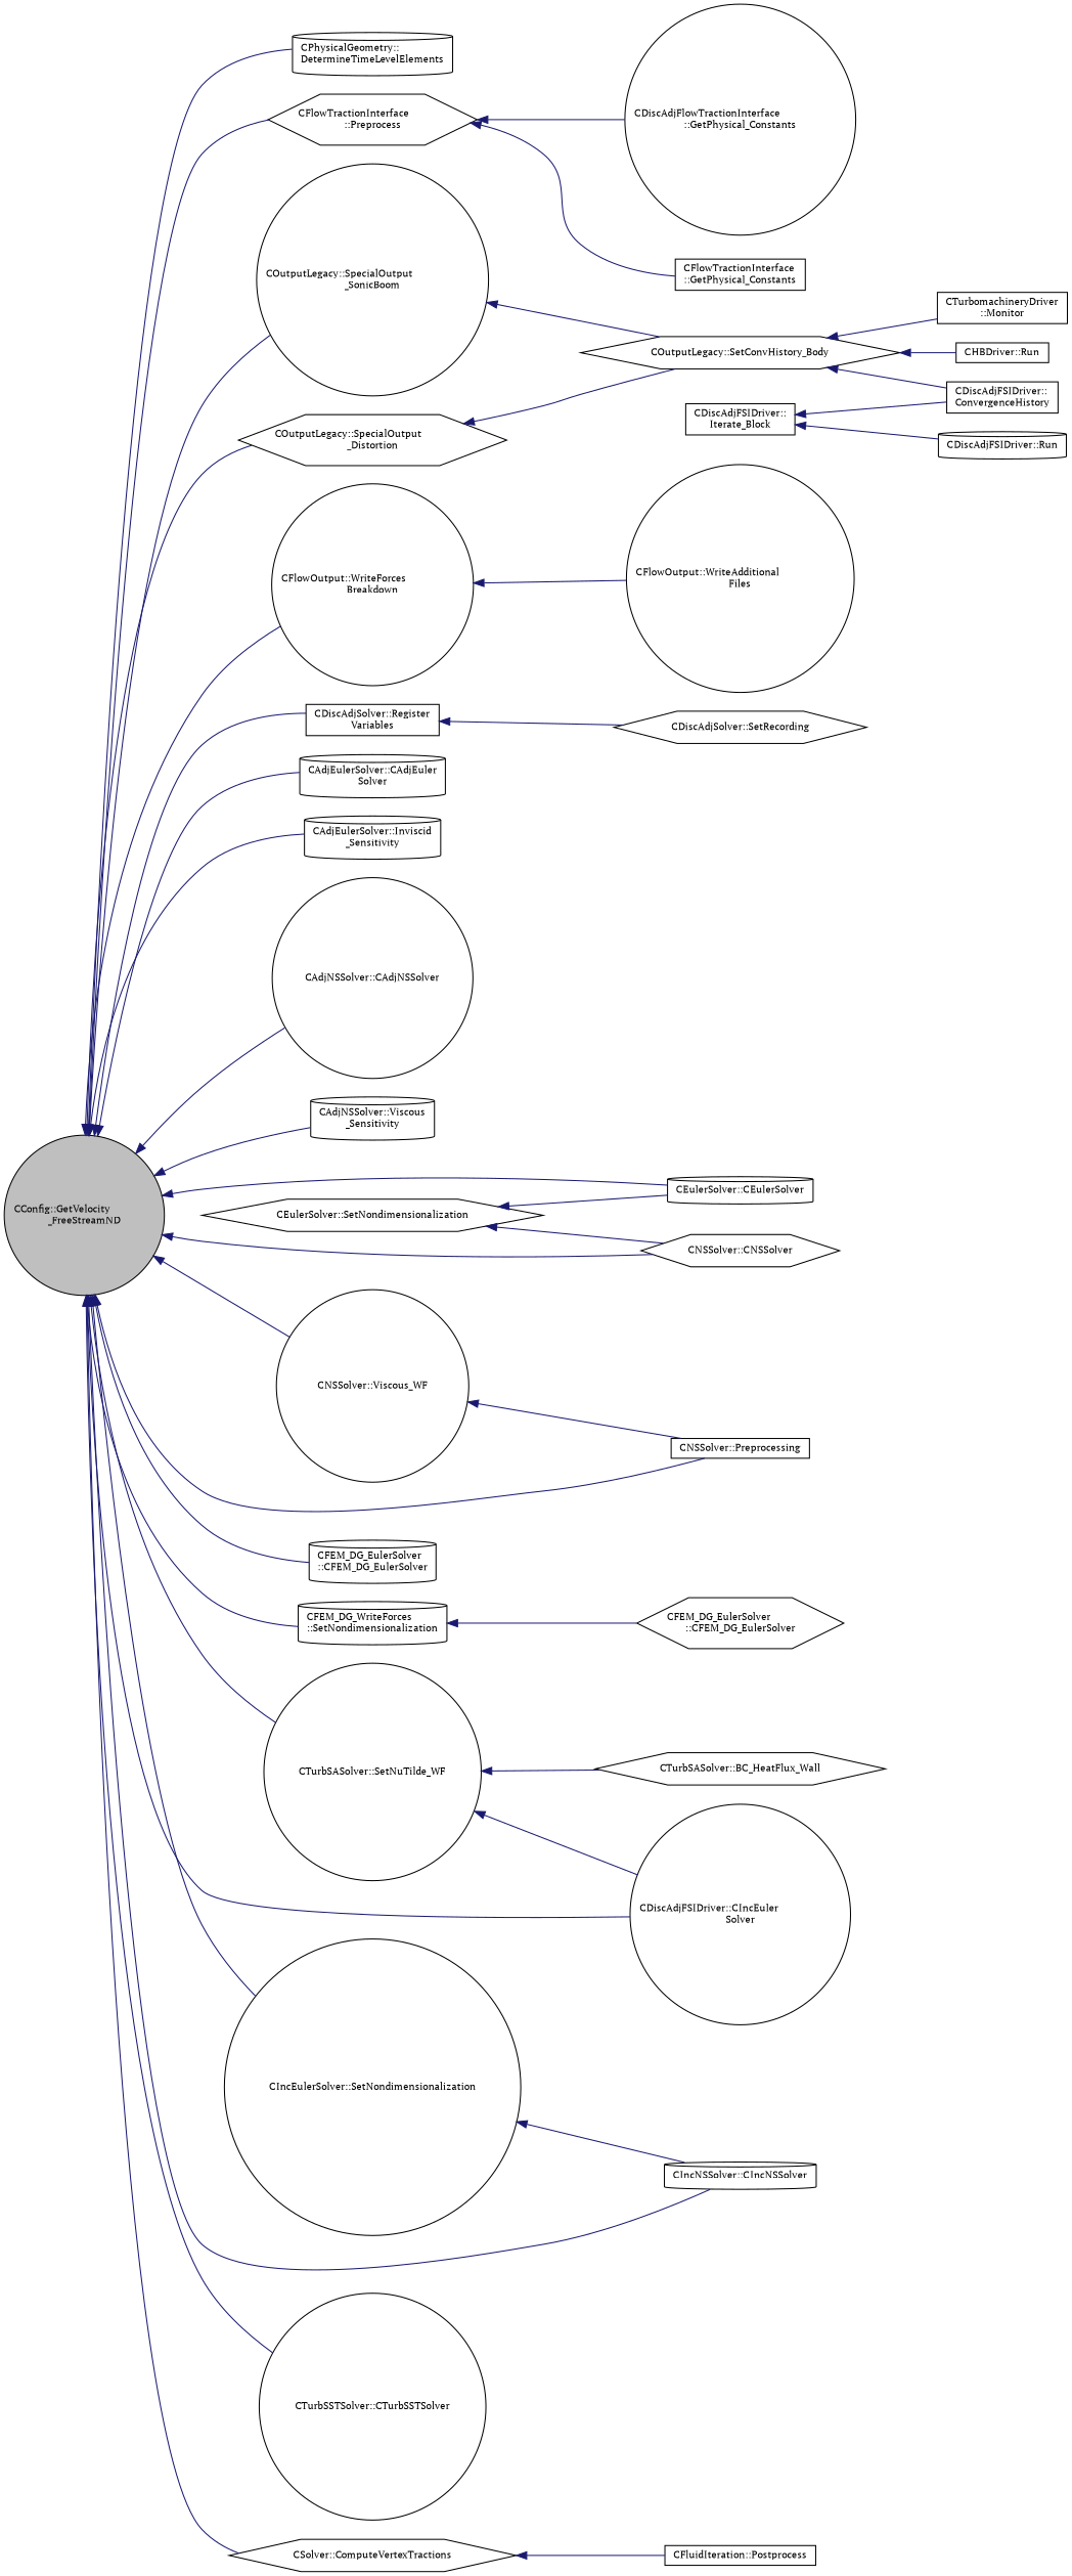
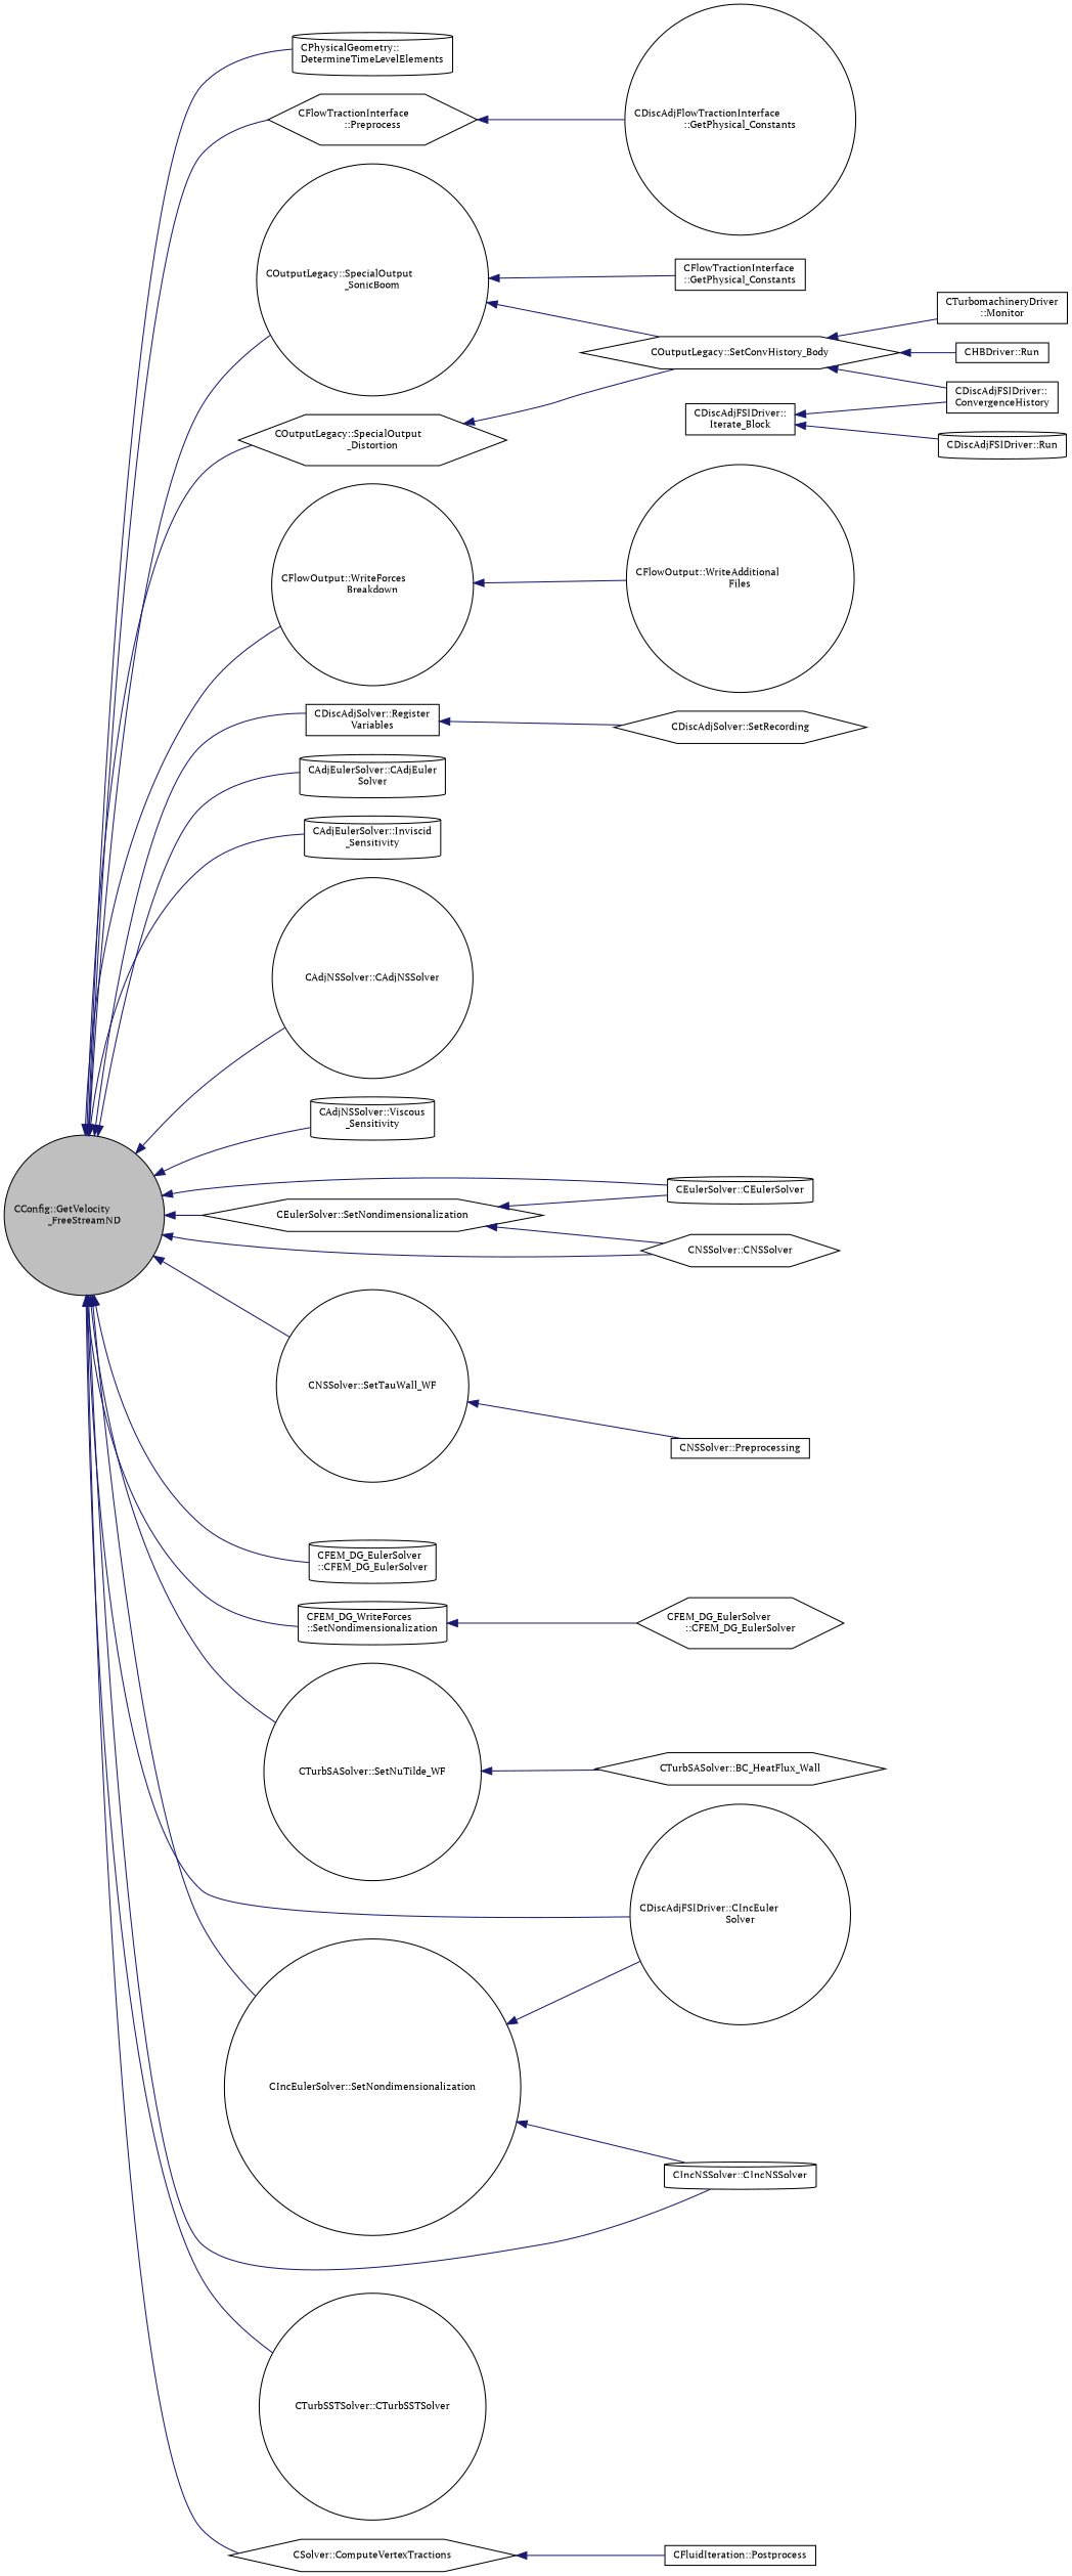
  digraph {
    fontname="PT Serif"
    rankdir=LR
    node [color=black fillcolor=white fontname="PT Serif" fontsize=10 shape=circle style=filled]
    edge [color=midnightblue dir=back fontname="PT Serif" fontsize=10 labelfontname=Helvetica labelfontsize=10 style=solid]
    n1 [fillcolor=grey75 fontcolor=black height=0.2 label="CConfig::GetVelocity\l_FreeStreamND" width=0.4]
    n2 [height=0.2 label="CPhysicalGeometry::\lDetermineTimeLevelElements" shape=cylinder width=0.4]
    n3 [height=0.2 label="CFlowTractionInterface\l::Preprocess" shape=hexagon width=0.4]
    n4 [height=0.2 label="CFlowOutput::WriteForces\lBreakdown" width=0.4]
    n5 [height=0.2 label="COutputLegacy::SpecialOutput\l_SonicBoom" width=0.4]
    n6 [height=0.2 label="COutputLegacy::SpecialOutput\l_Distortion" shape=hexagon width=0.4]
    n7 [height=0.2 label="CDiscAdjSolver::Register\lVariables" shape=box width=0.4]
    n8 [height=0.2 label="CAdjEulerSolver::CAdjEuler\lSolver" shape=cylinder width=0.4]
    n9 [height=0.2 label="CAdjEulerSolver::Inviscid\l_Sensitivity" shape=cylinder width=0.4]
    n10 [height=0.2 label="CAdjNSSolver::CAdjNSSolver" width=0.4]
    n11 [height=0.2 label="CAdjNSSolver::Viscous\l_Sensitivity" shape=cylinder width=0.4]
    n12 [height=0.2 label="CEulerSolver::CEulerSolver" shape=cylinder width=0.4]
    n13 [height=0.2 label="CEulerSolver::SetNondimensionalization" shape=hexagon width=0.4]
    n14 [height=0.2 label="CNSSolver::CNSSolver" shape=hexagon width=0.4]
-   n15 [height=0.2 label="CNSSolver::Viscous_WF" width=0.4]
+   n15 [height=0.2 label="CNSSolver::SetTauWall_WF" width=0.4]
    n16 [height=0.2 label="CFEM_DG_EulerSolver\l::CFEM_DG_EulerSolver" shape=cylinder width=0.4]
    n17 [height=0.2 label="CFEM_DG_WriteForces\l::SetNondimensionalization" shape=cylinder width=0.4]
    n18 [height=0.2 label="CDiscAdjFSIDriver::CIncEuler\lSolver" width=0.4]
    n19 [height=0.2 label="CIncEulerSolver::SetNondimensionalization" width=0.4]
    n20 [height=0.2 label="CIncNSSolver::CIncNSSolver" shape=cylinder width=0.4]
    n21 [height=0.2 label="CTurbSASolver::SetNuTilde_WF" width=0.4]
    n22 [height=0.2 label="CTurbSSTSolver::CTurbSSTSolver" width=0.4]
    n23 [height=0.2 label="CSolver::ComputeVertexTractions" shape=hexagon width=0.4]
    n24 [height=0.2 label="CDiscAdjFlowTractionInterface\l::GetPhysical_Constants" width=0.4]
    n25 [height=0.2 label="CFlowTractionInterface\l::GetPhysical_Constants" shape=box width=0.4]
    n26 [height=0.2 label="CFlowOutput::WriteAdditional\lFiles" width=0.4]
    n27 [height=0.2 label="COutputLegacy::SetConvHistory_Body" shape=hexagon width=0.4]
    n28 [height=0.2 label="CDiscAdjSolver::SetRecording" shape=hexagon width=0.4]
    n29 [height=0.2 label="CNSSolver::Preprocessing" shape=box width=0.4]
    n30 [height=0.2 label="CFEM_DG_EulerSolver\l::CFEM_DG_EulerSolver" shape=hexagon width=0.4]
    n31 [height=0.2 label="CTurbSASolver::BC_HeatFlux_Wall" shape=hexagon width=0.4]
    n32 [height=0.2 label="CFluidIteration::Postprocess" shape=box width=0.4]
    n33 [height=0.2 label="CTurbomachineryDriver\l::Monitor" shape=box width=0.4]
    n34 [height=0.2 label="CHBDriver::Run" shape=box width=0.4]
    n35 [height=0.2 label="CDiscAdjFSIDriver::\lConvergenceHistory" shape=box width=0.4]
    n36 [height=0.2 label="CDiscAdjFSIDriver::\lIterate_Block" shape=box width=0.4]
    n37 [height=0.2 label="CDiscAdjFSIDriver::Run" shape=cylinder width=0.4]
    n1 -> n2
    n1 -> n3
    n1 -> n4
    n1 -> n5
    n1 -> n6
    n1 -> n7
    n1 -> n8
    n1 -> n9
    n1 -> n10
    n1 -> n11
    n1 -> n12
-   n1 -> n29
+   n1 -> n13
    n1 -> n14
    n1 -> n15
    n1 -> n16
    n1 -> n17
    n1 -> n18
    n1 -> n19
    n1 -> n20
    n1 -> n21
    n1 -> n22
    n1 -> n23
    n3 -> n24
-   n3 -> n25
+   n5 -> n25
    n4 -> n26
    n5 -> n27
    n6 -> n27
    n7 -> n28
    n13 -> n12
    n13 -> n14
    n15 -> n29
    n17 -> n30
-   n21 -> n18
+   n19 -> n18
    n19 -> n20
    n21 -> n31
    n23 -> n32
    n27 -> n33
    n27 -> n34
    n27 -> n35
    n36 -> n35
    n36 -> n37
  }
